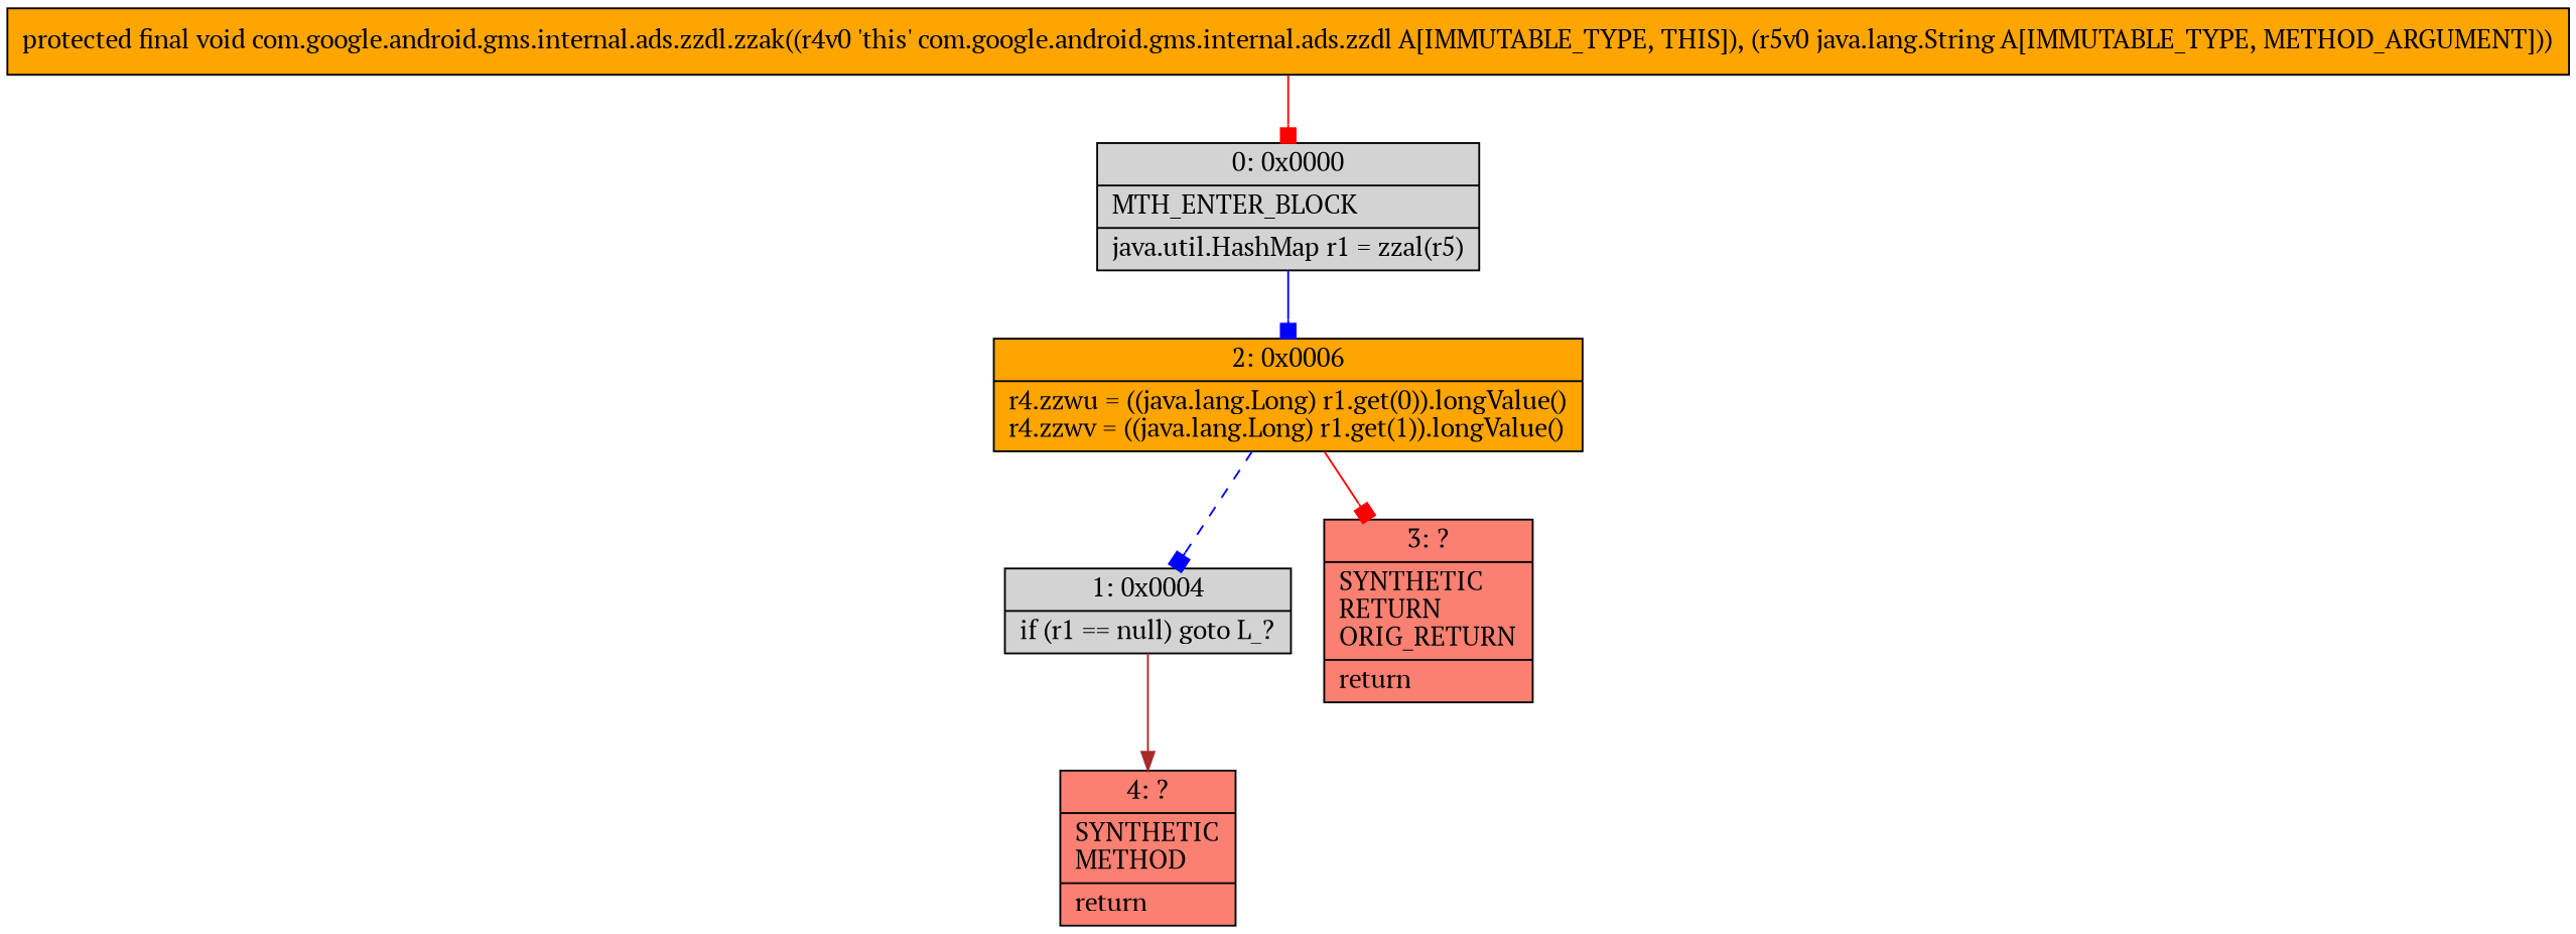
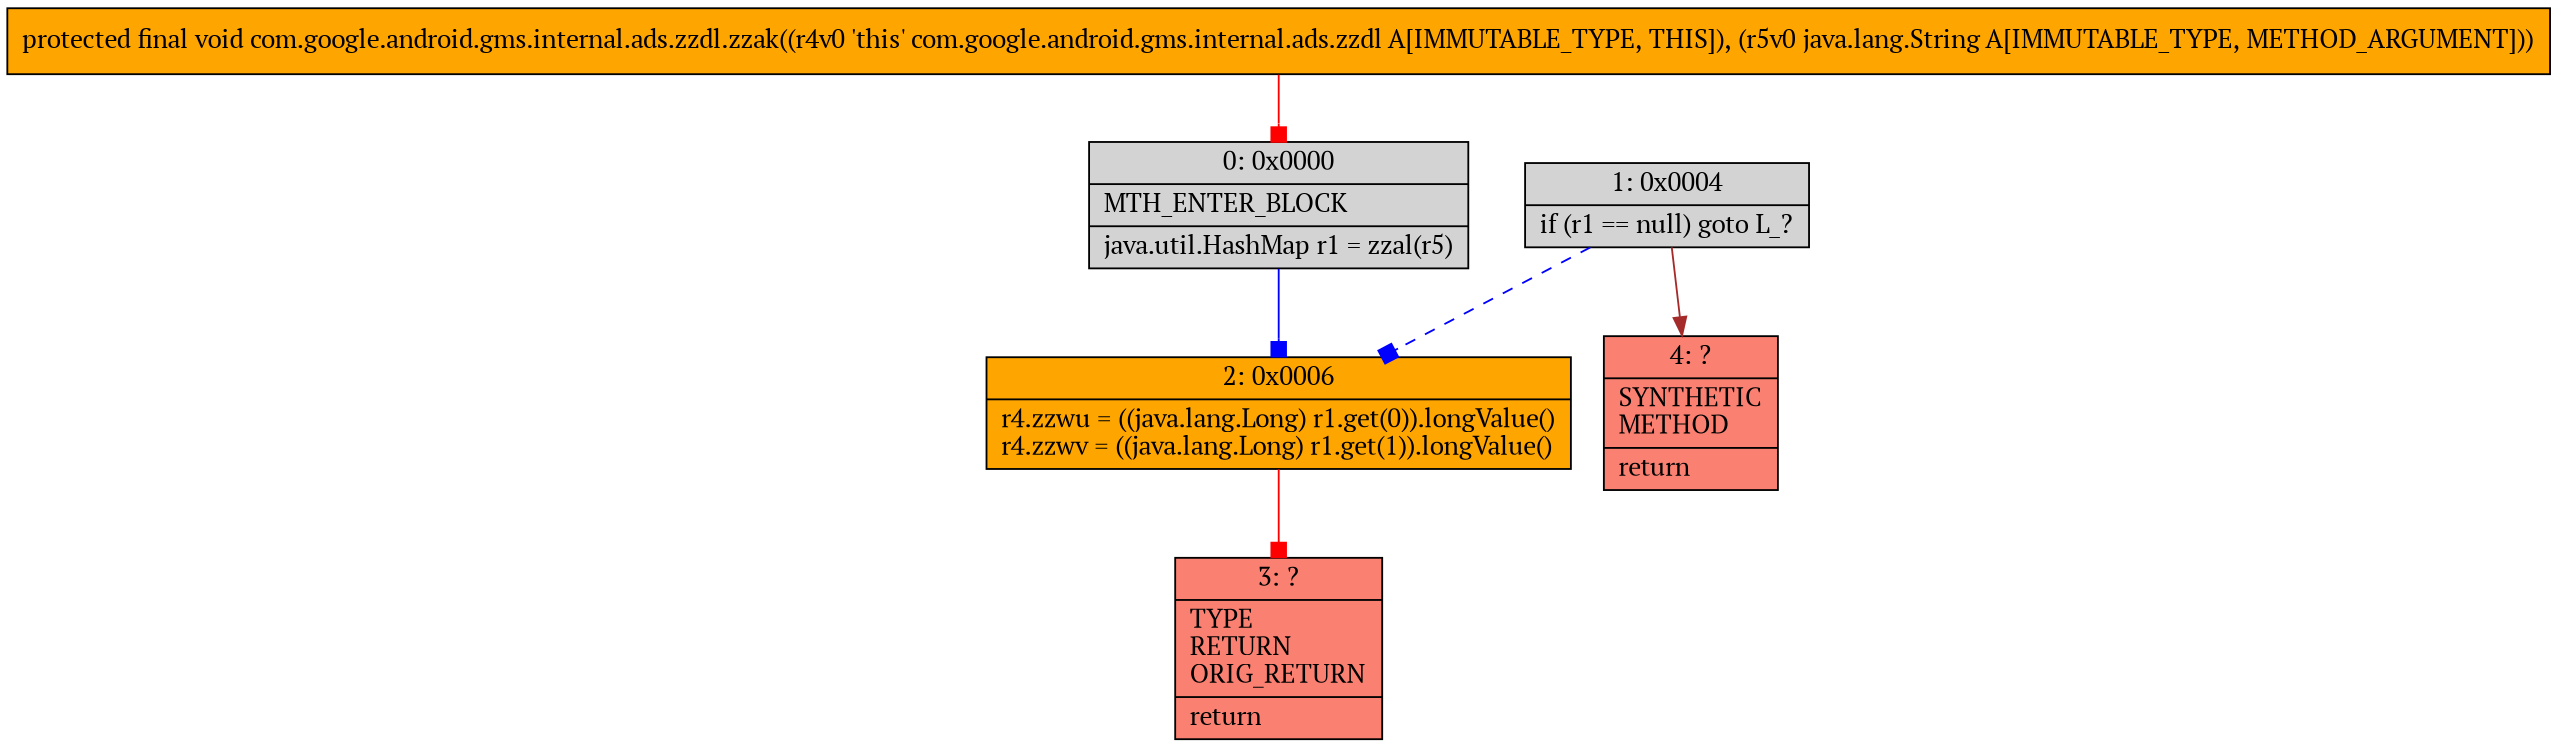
  digraph {
    fontname="PT Serif"
    node [fillcolor=lightgrey fontname="PT Serif" shape=record style=filled]
    edge [arrowhead=box color=blue fontname="PT Serif"]
    n1 [label="{0\:\ 0x0000|MTH_ENTER_BLOCK\l|java.util.HashMap r1 = zzal(r5)\l}"]
    n2 [fillcolor=orange label="{2\:\ 0x0006|r4.zzwu = ((java.lang.Long) r1.get(0)).longValue()\lr4.zzwv = ((java.lang.Long) r1.get(1)).longValue()\l}"]
    n3 [label="{1\:\ 0x0004|if (r1 == null) goto L_?\l}"]
    n4 [fillcolor=salmon label="{4\:\ ?|SYNTHETIC\lMETHOD\l|return\l}"]
-   n5 [fillcolor=salmon label="{3\:\ ?|SYNTHETIC\lRETURN\lORIG_RETURN\l|return\l}"]
+   n5 [fillcolor=salmon label="{3\:\ ?|TYPE\lRETURN\lORIG_RETURN\l|return\l}"]
    n6 [fillcolor=orange label="{protected final void com.google.android.gms.internal.ads.zzdl.zzak((r4v0 'this' com.google.android.gms.internal.ads.zzdl A[IMMUTABLE_TYPE, THIS]), (r5v0 java.lang.String A[IMMUTABLE_TYPE, METHOD_ARGUMENT])) }"]
    n1 -> n2
    n2 -> n5 [color=red]
-   n2 -> n3 [style=dashed]
+   n3 -> n2 [style=dashed]
    n3 -> n4 [arrowhead=normal color=brown]
    n6 -> n1 [color=red]
  }
